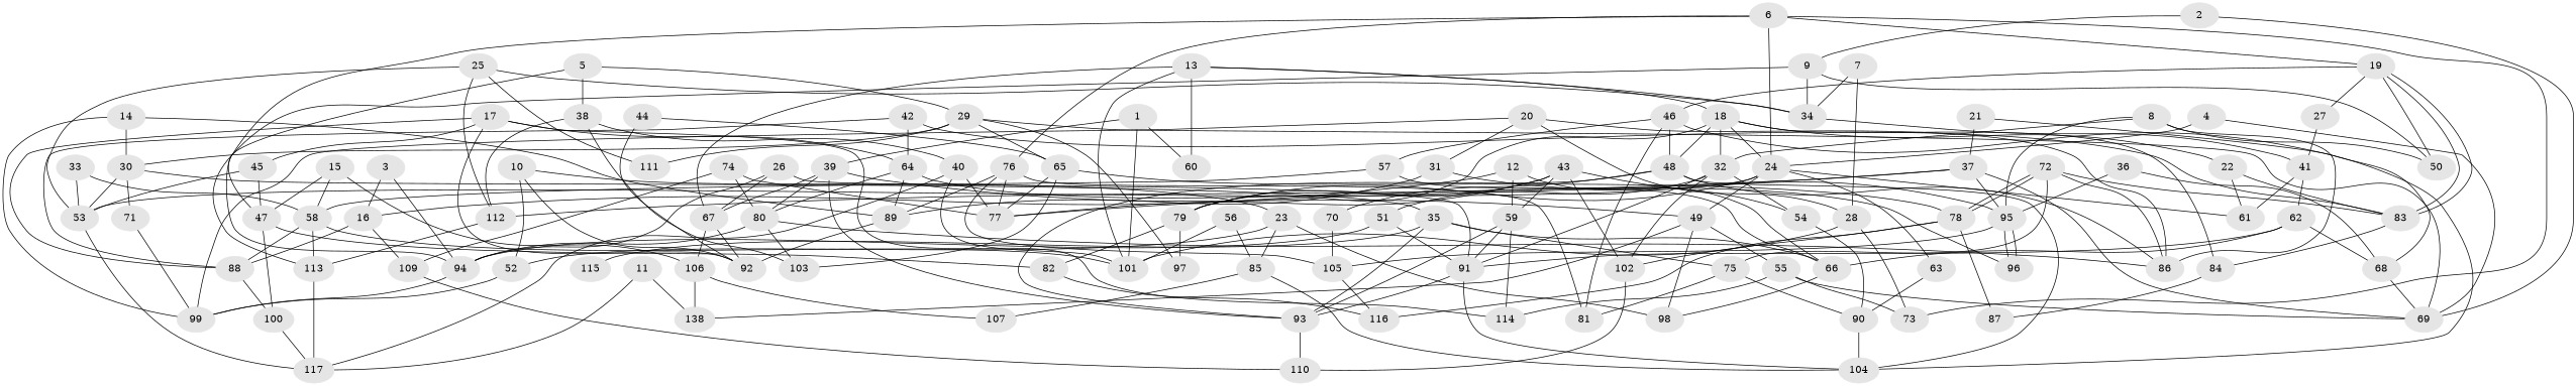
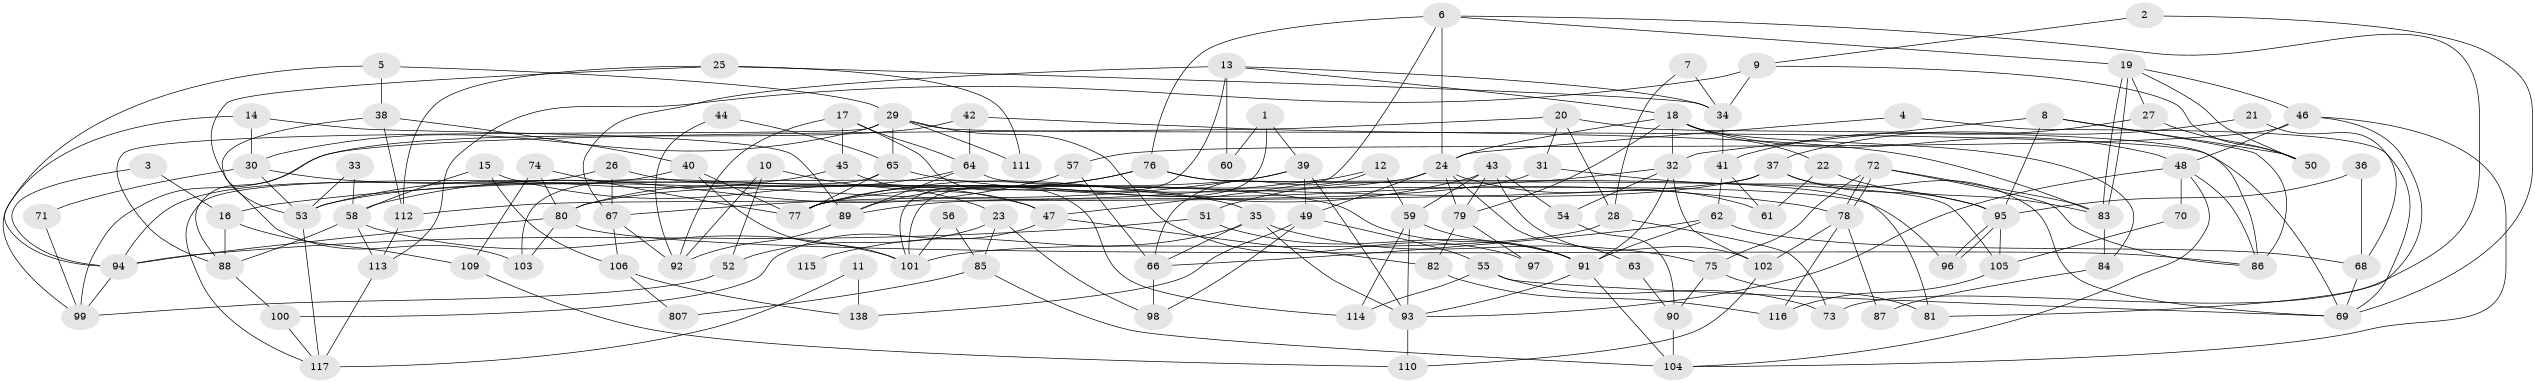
  graph {
    node [color=gray90 style=filled]
    1
    39
    60
    101
    67
    49
    93
    80
    2
    9
    69
    34
    50
    113
    3
    16
    94
    88
    109
    99
    4
    24
    79
    61
    53
    63
    5
    29
    38
    30
    111
    65
    97
    112
    40
    103
    6
    19
    47
    73
    76
    27
    46
    83
    82
    100
    89
    77
    81
    105
    7
    28
    41
    8
    32
    86
    95
    91
    51
    54
    102
    96
    117
    10
    23
    52
    92
    85
    98
    n70 [label=138]
    11
    12
    59
    66
    114
    13
    18
    22
    48
    84
    106
    14
    35
    71
    15
    58
-   107
+   107 [label=807]
    110
    17
    45
    64
    104
    70
    87
    57
    20
    31
    21
    37
    68
    55
    90
    25
    26
    62
    78
    75
    115
    33
    36
    42
    43
    44
    116
    56
    72
    74
    1 -- 39
    1 -- 60
    1 -- 101
    39 -- 67
    39 -- 49
    39 -- 93
    39 -- 80
    67 -- 92
    67 -- 106
    49 -- 98
    49 -- n70
    49 -- 55
    93 -- 110
    80 -- 94
    80 -- 103
    80 -- 86
    2 -- 9
    2 -- 69
    9 -- 34
    9 -- 50
    9 -- 113
    34 -- 41
    113 -- 117
    3 -- 16
    3 -- 94
    16 -- 88
    16 -- 109
    94 -- 99
    88 -- 100
    109 -- 110
    4 -- 69
    4 -- 24
    24 -- 49
    24 -- 79
    24 -- 61
    24 -- 53
    24 -- 63
    79 -- 97
    79 -- 82
    53 -- 117
    63 -- 90
    5 -- 94
    5 -- 29
    5 -- 38
    29 -- 69
-   17 -- 88
+   29 -- 88
    29 -- 30
    29 -- 111
    29 -- 65
    29 -- 97
    38 -- 112
    38 -- 40
    38 -- 103
    30 -- 53
    30 -- 35
    30 -- 71
    65 -- 103
    65 -- 77
    65 -- 78
    112 -- 113
    40 -- 101
    40 -- 77
    40 -- 117
    6 -- 24
    6 -- 19
    6 -- 47
    6 -- 73
    6 -- 76
    19 -- 50
    19 -- 27
    19 -- 46
    19 -- 83
    19 -- 83
    47 -- 82
    47 -- 100
    76 -- 89
    76 -- 77
    76 -- 81
    76 -- 105
+   27 -- 50
    27 -- 41
    46 -- 81
    46 -- 48
    46 -- 104
    46 -- 57
    83 -- 84
    82 -- 116
    100 -- 117
    89 -- 92
    105 -- 116
    7 -- 34
    7 -- 28
    28 -- 101
    28 -- 73
    41 -- 61
    41 -- 62
    8 -- 50
    8 -- 32
    8 -- 86
    8 -- 95
    32 -- 91
    32 -- 51
    32 -- 54
    32 -- 102
    95 -- 105
    95 -- 96
    95 -- 96
    91 -- 93
    91 -- 104
    51 -- 94
    51 -- 91
    54 -- 90
    102 -- 110
    10 -- 23
    10 -- 52
    10 -- 92
    23 -- 52
    23 -- 85
    23 -- 98
    52 -- 99
    85 -- 107
    85 -- 104
    11 -- 117
    11 -- n70
    12 -- 16
    12 -- 59
    12 -- 66
    59 -- 93
    59 -- 91
    59 -- 114
    66 -- 98
    13 -- 60
    13 -- 101
    13 -- 67
    13 -- 34
    13 -- 18
    18 -- 24
    18 -- 79
    18 -- 32
    18 -- 22
    18 -- 48
    18 -- 84
    22 -- 61
    22 -- 83
    48 -- 93
    48 -- 86
    48 -- 104
    48 -- 70
    84 -- 87
    106 -- n70
    106 -- 107
    14 -- 99
    14 -- 30
    14 -- 89
    35 -- 93
    35 -- 66
    35 -- 75
    35 -- 115
    71 -- 99
    15 -- 47
    15 -- 106
    15 -- 58
    58 -- 101
    58 -- 113
    58 -- 88
    17 -- 92
    17 -- 114
    17 -- 45
    17 -- 64
    45 -- 53
    45 -- 47
    64 -- 80
    64 -- 89
    64 -- 96
    70 -- 105
    57 -- 66
    57 -- 58
    20 -- 99
    20 -- 28
    20 -- 86
    20 -- 31
    31 -- 89
    31 -- 95
    21 -- 37
    21 -- 68
    37 -- 69
    37 -- 112
    37 -- 77
    37 -- 95
    68 -- 69
    55 -- 69
    55 -- 73
    55 -- 114
    90 -- 104
    25 -- 34
    25 -- 53
    25 -- 111
    25 -- 112
    26 -- 67
    26 -- 94
    26 -- 91
    62 -- 91
    62 -- 66
    62 -- 68
    78 -- 102
    78 -- 87
    78 -- 116
    75 -- 81
    75 -- 90
    33 -- 53
    33 -- 58
    36 -- 95
    36 -- 68
    42 -- 88
    42 -- 83
    42 -- 64
    43 -- 79
    43 -- 77
    43 -- 54
    43 -- 102
    43 -- 59
    44 -- 65
    44 -- 92
    56 -- 101
    56 -- 85
    72 -- 83
    72 -- 86
    72 -- 78
    72 -- 78
    72 -- 75
    74 -- 80
    74 -- 109
    74 -- 77
  }
